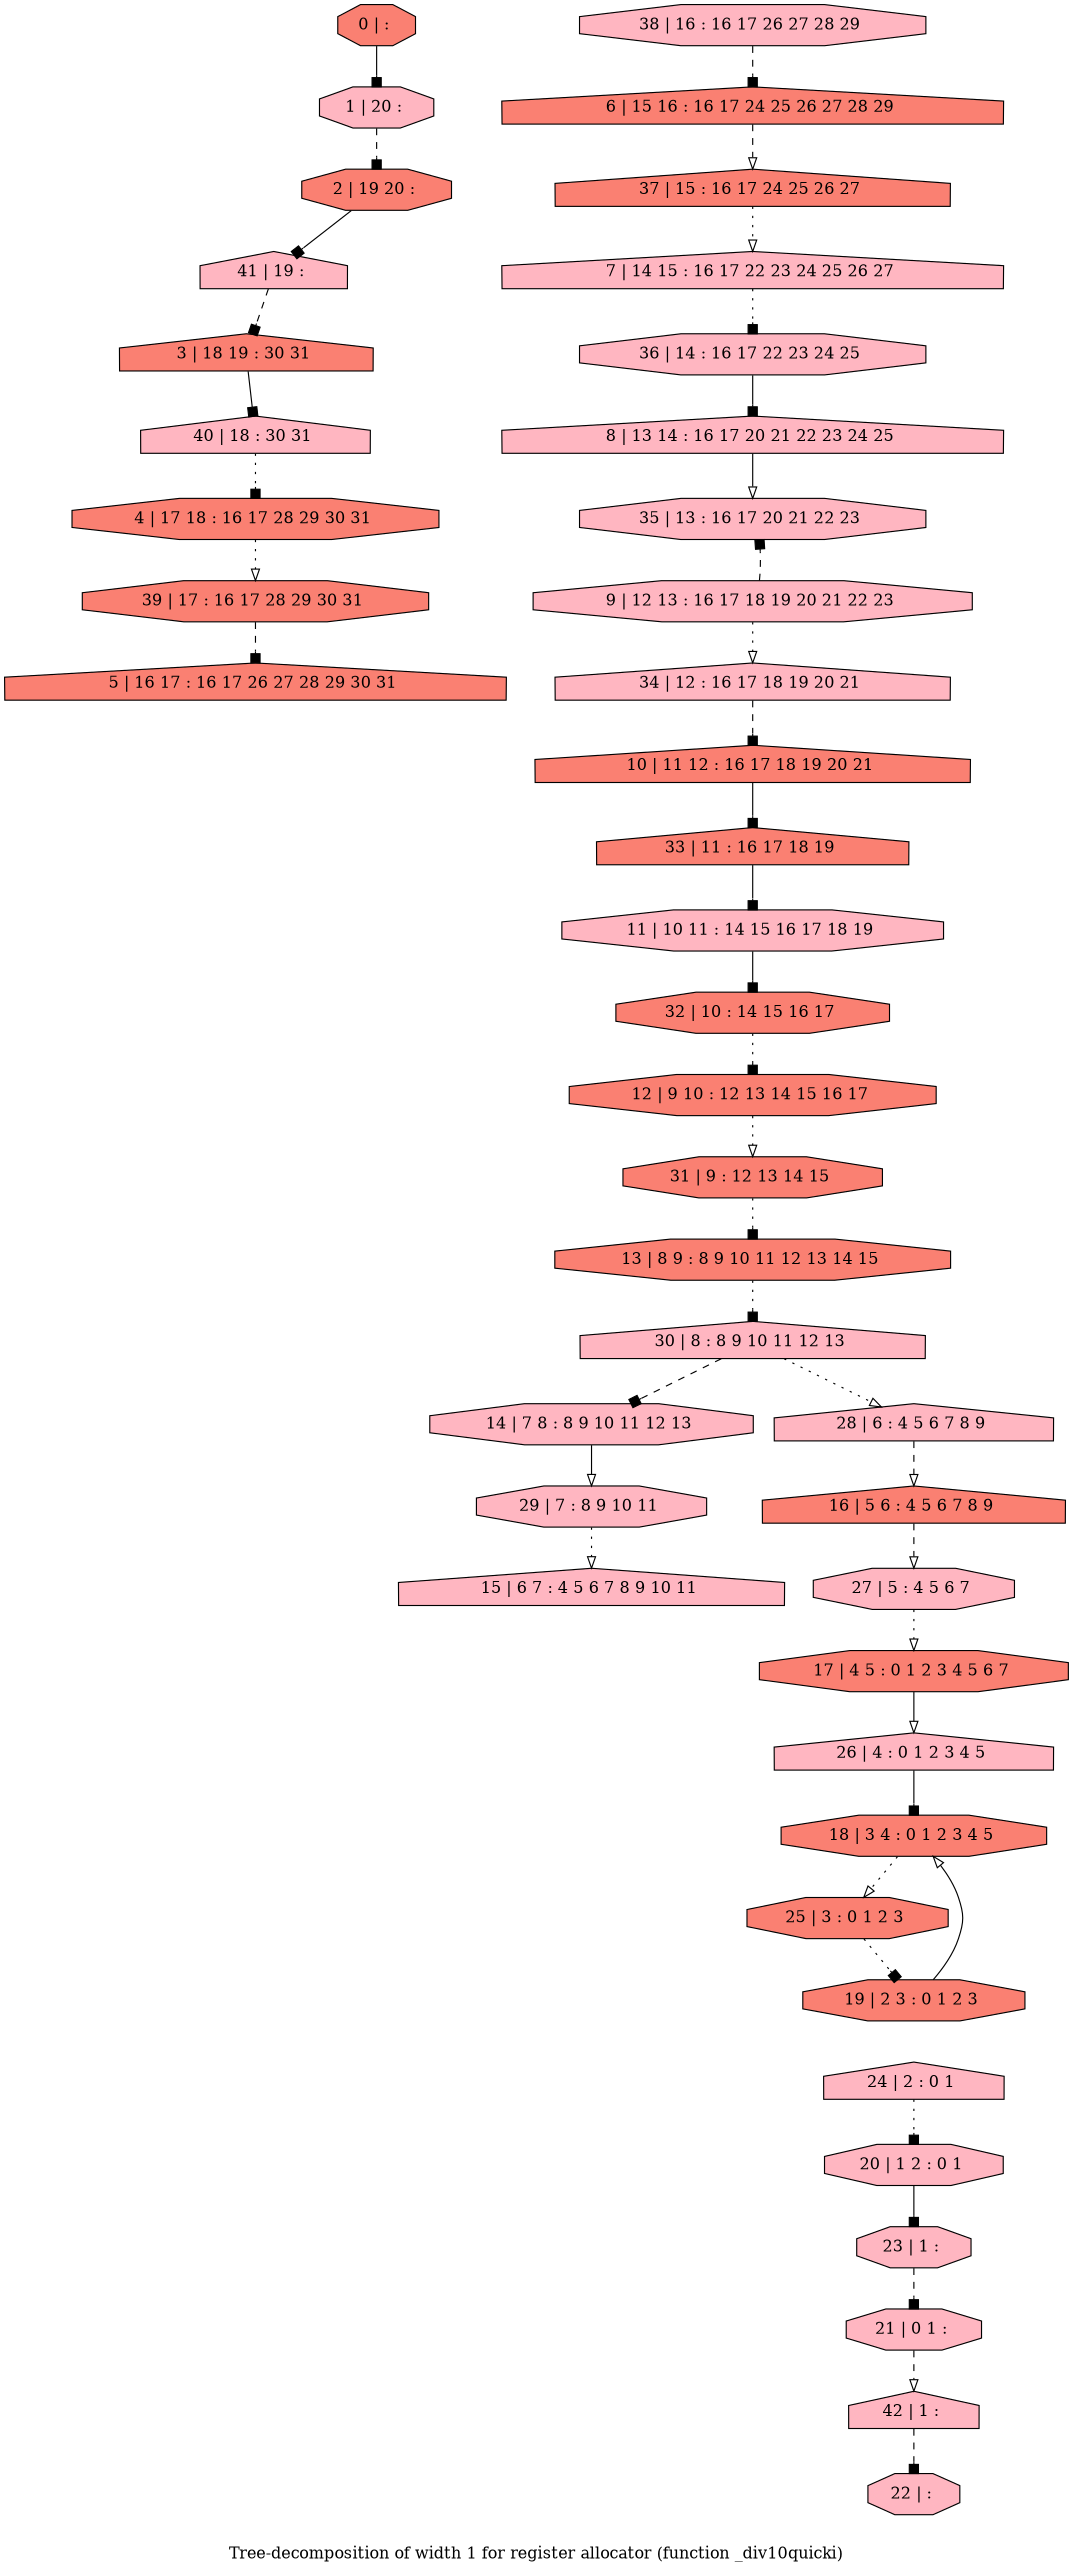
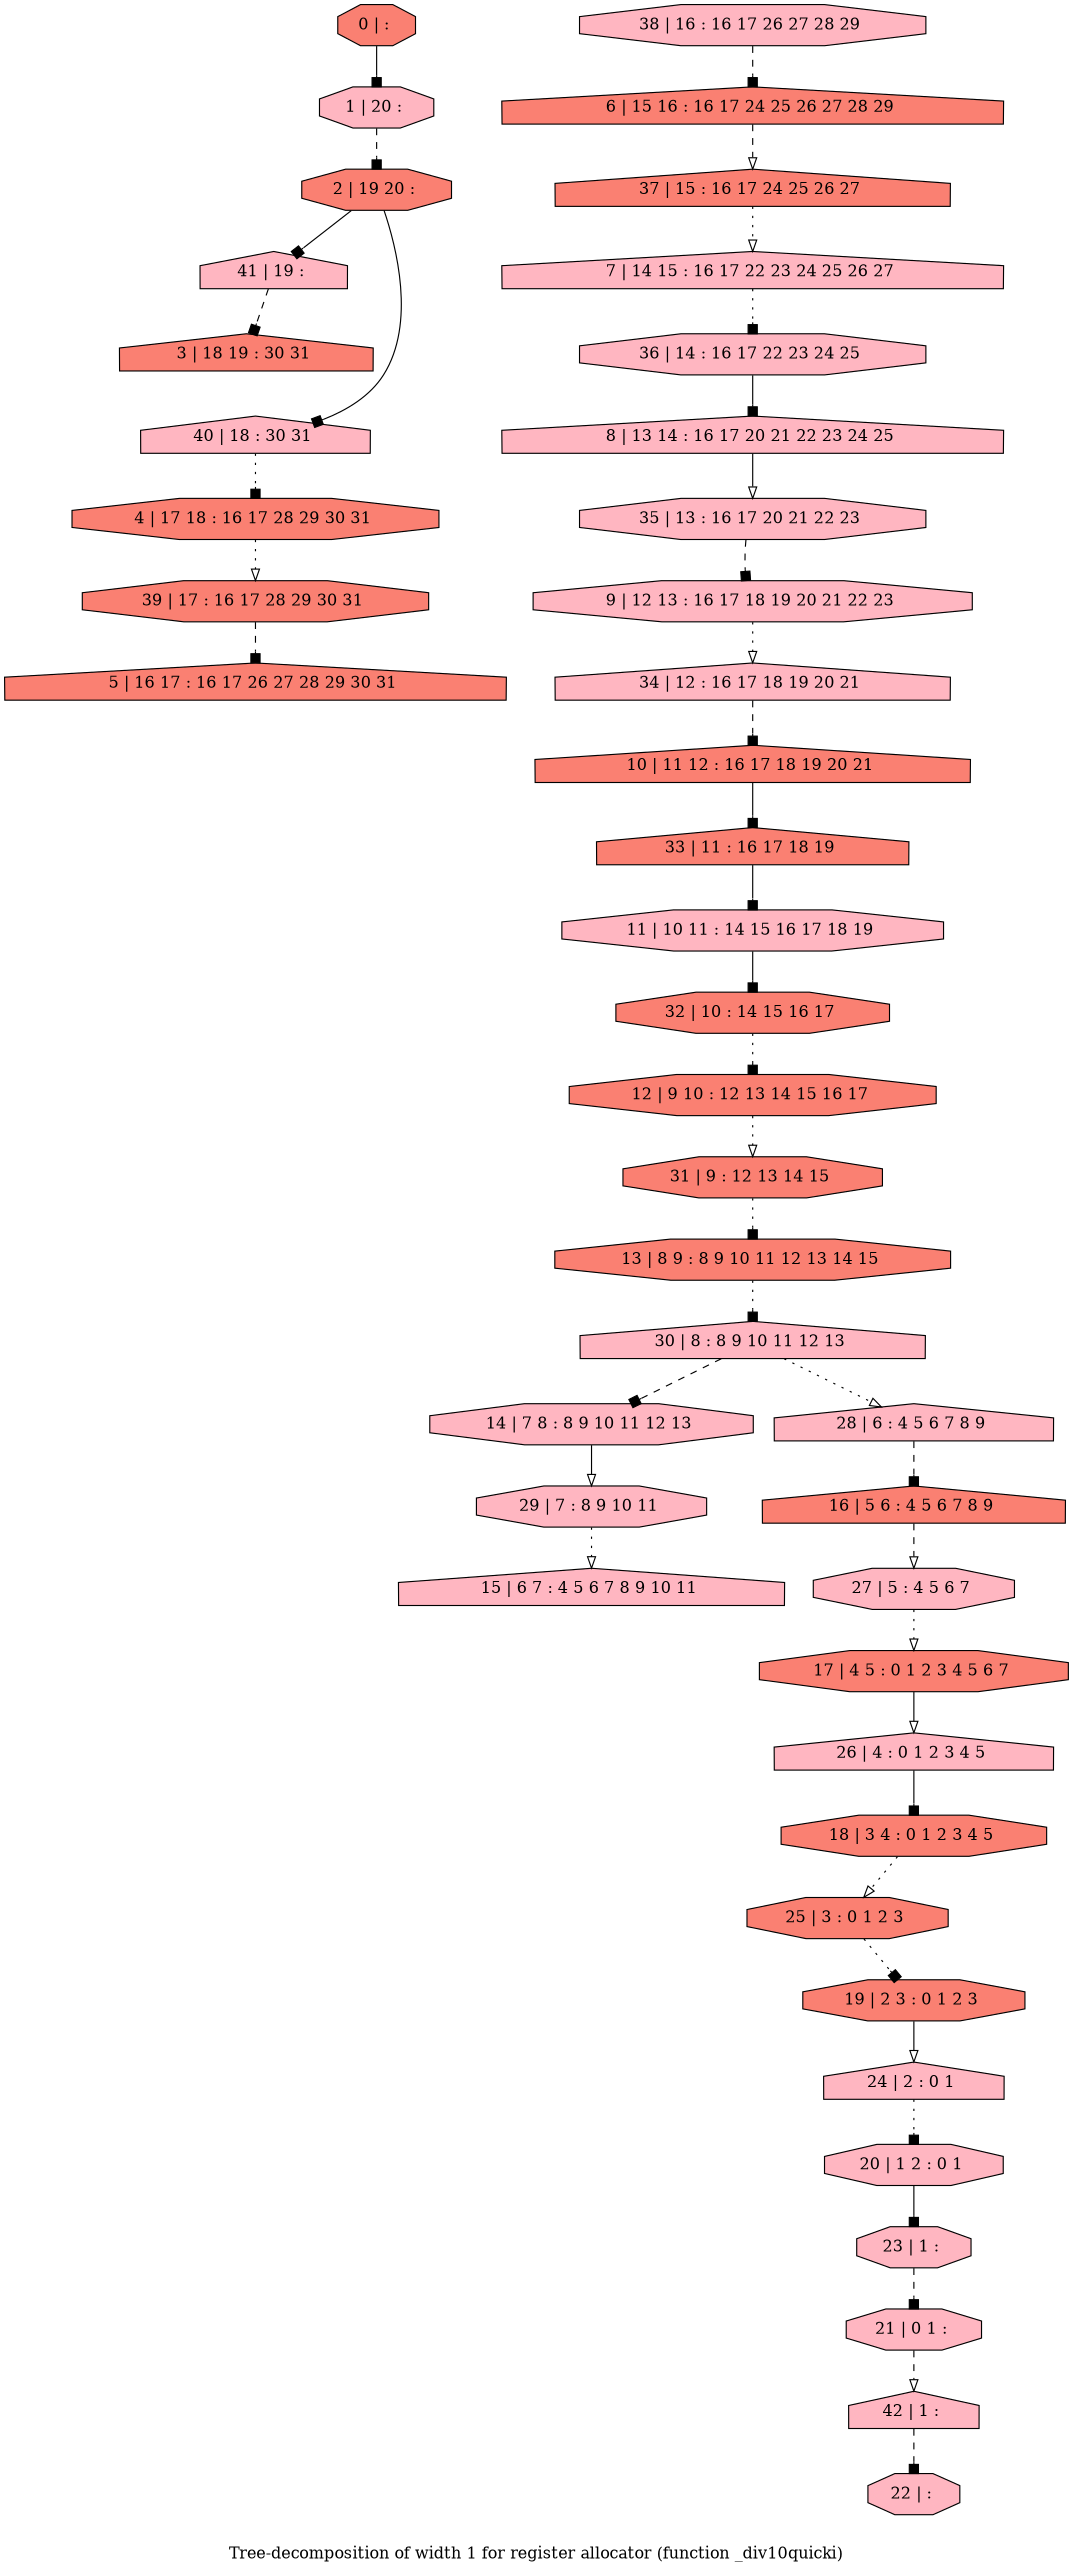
  digraph {
    label="Tree-decomposition of width 1 for register allocator (function _div10quicki)"
    node [fillcolor=lightpink shape=octagon style=filled]
    edge [arrowhead=box style=dotted]
    n1 [fillcolor=salmon label="0 | : "]
    n2 [label="1 | 20 : "]
    n3 [fillcolor=salmon label="2 | 19 20 : "]
    n4 [label="41 | 19 : " shape=house]
    n5 [fillcolor=salmon label="3 | 18 19 : 30 31 " shape=house]
    n6 [label="40 | 18 : 30 31 " shape=house]
    n7 [fillcolor=salmon label="4 | 17 18 : 16 17 28 29 30 31 "]
    n8 [fillcolor=salmon label="39 | 17 : 16 17 28 29 30 31 "]
    n9 [fillcolor=salmon label="5 | 16 17 : 16 17 26 27 28 29 30 31 " shape=house]
    n10 [label="38 | 16 : 16 17 26 27 28 29 "]
    n11 [fillcolor=salmon label="6 | 15 16 : 16 17 24 25 26 27 28 29 " shape=house]
    n12 [fillcolor=salmon label="37 | 15 : 16 17 24 25 26 27 " shape=house]
    n13 [label="7 | 14 15 : 16 17 22 23 24 25 26 27 " shape=house]
    n14 [label="36 | 14 : 16 17 22 23 24 25 "]
    n15 [label="8 | 13 14 : 16 17 20 21 22 23 24 25 " shape=house]
    n16 [label="35 | 13 : 16 17 20 21 22 23 "]
    n17 [label="9 | 12 13 : 16 17 18 19 20 21 22 23 "]
    n18 [label="34 | 12 : 16 17 18 19 20 21 " shape=house]
    n19 [fillcolor=salmon label="10 | 11 12 : 16 17 18 19 20 21 " shape=house]
    n20 [fillcolor=salmon label="33 | 11 : 16 17 18 19 " shape=house]
    n21 [label="11 | 10 11 : 14 15 16 17 18 19 "]
    n22 [fillcolor=salmon label="32 | 10 : 14 15 16 17 "]
    n23 [fillcolor=salmon label="12 | 9 10 : 12 13 14 15 16 17 "]
    n24 [fillcolor=salmon label="31 | 9 : 12 13 14 15 "]
    n25 [fillcolor=salmon label="13 | 8 9 : 8 9 10 11 12 13 14 15 "]
    n26 [label="30 | 8 : 8 9 10 11 12 13 " shape=house]
    n27 [label="14 | 7 8 : 8 9 10 11 12 13 "]
    n28 [label="28 | 6 : 4 5 6 7 8 9 " shape=house]
    n29 [label="29 | 7 : 8 9 10 11 "]
    n30 [label="15 | 6 7 : 4 5 6 7 8 9 10 11 " shape=house]
    n31 [fillcolor=salmon label="16 | 5 6 : 4 5 6 7 8 9 " shape=house]
    n32 [label="27 | 5 : 4 5 6 7 "]
    n33 [fillcolor=salmon label="17 | 4 5 : 0 1 2 3 4 5 6 7 "]
    n34 [label="26 | 4 : 0 1 2 3 4 5 " shape=house]
    n35 [fillcolor=salmon label="18 | 3 4 : 0 1 2 3 4 5 "]
    n36 [fillcolor=salmon label="25 | 3 : 0 1 2 3 "]
    n37 [fillcolor=salmon label="19 | 2 3 : 0 1 2 3 "]
    n38 [label="24 | 2 : 0 1 " shape=house]
    n39 [label="20 | 1 2 : 0 1 "]
    n40 [label="23 | 1 : "]
    n41 [label="21 | 0 1 : "]
    n42 [label="42 | 1 : " shape=house]
    n43 [label="22 | : "]
    n1 -> n2 [style=solid]
    n2 -> n3 [style=dashed]
    n3 -> n4 [style=solid]
    n4 -> n5 [style=dashed]
-   n5 -> n6 [style=solid]
+   n3 -> n6 [style=solid]
    n6 -> n7
    n7 -> n8 [arrowhead=onormal]
    n8 -> n9 [style=dashed]
    n10 -> n11 [style=dashed]
    n11 -> n12 [arrowhead=onormal style=dashed]
    n12 -> n13 [arrowhead=onormal]
    n13 -> n14
    n14 -> n15 [style=solid]
    n15 -> n16 [arrowhead=onormal style=solid]
-   n17 -> n16 [style=dashed]
+   n16 -> n17 [style=dashed]
    n17 -> n18 [arrowhead=onormal]
    n18 -> n19 [style=dashed]
    n19 -> n20 [style=solid]
    n20 -> n21 [style=solid]
    n21 -> n22 [style=solid]
    n22 -> n23
    n23 -> n24 [arrowhead=onormal]
    n24 -> n25
    n25 -> n26
    n26 -> n27 [style=dashed]
    n26 -> n28 [arrowhead=onormal]
    n27 -> n29 [arrowhead=onormal style=solid]
-   n28 -> n31 [arrowhead=onormal style=dashed]
+   n28 -> n31 [style=dashed]
    n29 -> n30 [arrowhead=onormal]
    n31 -> n32 [arrowhead=onormal style=dashed]
    n32 -> n33 [arrowhead=onormal]
    n33 -> n34 [arrowhead=onormal style=solid]
    n34 -> n35 [style=solid]
    n35 -> n36 [arrowhead=onormal]
    n36 -> n37
-   n37 -> n35 [arrowhead=onormal style=solid]
+   n37 -> n38 [arrowhead=onormal style=solid]
    n38 -> n39
    n39 -> n40 [style=solid]
    n40 -> n41 [style=dashed]
    n41 -> n42 [arrowhead=onormal style=dashed]
    n42 -> n43 [style=dashed]
  }
